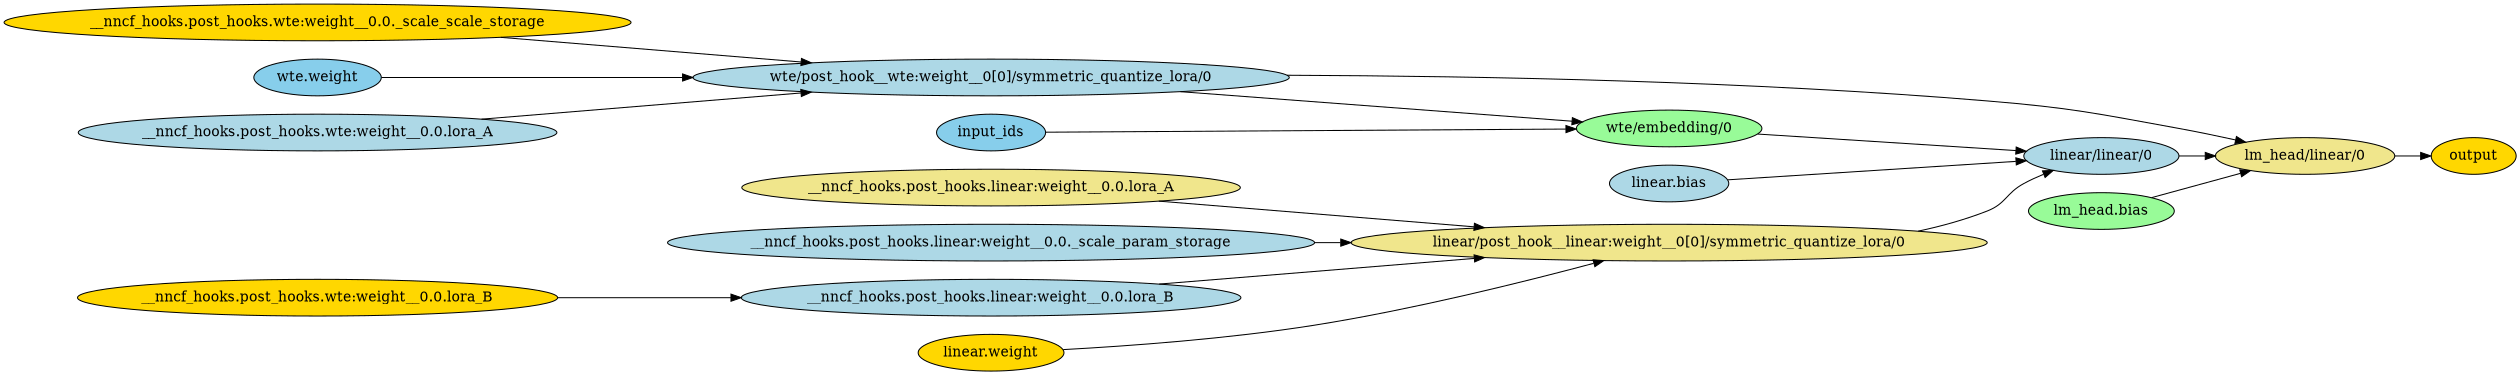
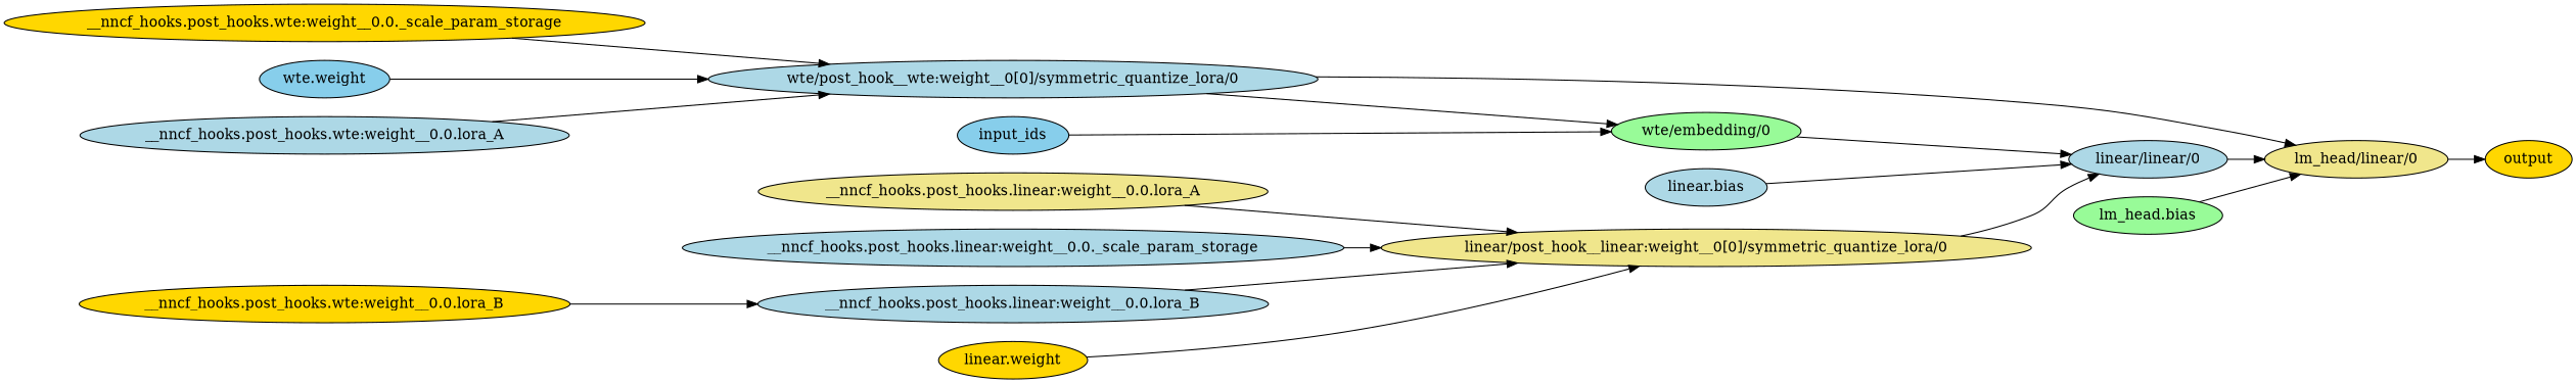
  strict digraph {
    rankdir=LR
    node [fillcolor=lightblue metatype=PTConstNoopMetatype style=filled type=nncf_model_const]
    edge [dtype=float in_port_id=0 out_port_id=0 shape="(8, 8)"]
    input_ids [fillcolor=skyblue metatype=PTInputNoopMetatype type=nncf_model_input]
    "wte/embedding/0" [fillcolor=palegreen metatype=PTEmbeddingMetatype type=embedding]
    "linear/linear/0" [metatype=PTLinearMetatype type=linear]
    "wte.weight" [fillcolor=skyblue]
    "wte/post_hook__wte:weight__0[0]/symmetric_quantize_lora/0" [metatype=UnknownMetatype type=symmetric_quantize_lora]
    "lm_head/linear/0" [fillcolor=khaki metatype=PTLinearMetatype type=linear]
    "__nncf_hooks.post_hooks.wte:weight__0.0.lora_A"
    "__nncf_hooks.post_hooks.wte:weight__0.0.lora_B" [fillcolor=gold]
    "__nncf_hooks.post_hooks.linear:weight__0.0.lora_B"
-   "__nncf_hooks.post_hooks.wte:weight__0.0._scale_param_storage" [fillcolor=gold label="__nncf_hooks.post_hooks.wte:weight__0.0._scale_scale_storage"]
+   "__nncf_hooks.post_hooks.wte:weight__0.0._scale_param_storage" [fillcolor=gold]
    output [fillcolor=gold metatype=PTOutputNoopMetatype type=nncf_model_output]
    "linear.weight" [fillcolor=gold]
    "linear/post_hook__linear:weight__0[0]/symmetric_quantize_lora/0" [fillcolor=khaki metatype=UnknownMetatype type=symmetric_quantize_lora]
    "__nncf_hooks.post_hooks.linear:weight__0.0.lora_A" [fillcolor=khaki]
    "__nncf_hooks.post_hooks.linear:weight__0.0._scale_param_storage"
    "linear.bias"
    "lm_head.bias" [fillcolor=palegreen]
    input_ids -> "wte/embedding/0" [dtype=int shape="(8,)"]
    "wte/embedding/0" -> "linear/linear/0"
    "linear/linear/0" -> "lm_head/linear/0"
    "wte.weight" -> "wte/post_hook__wte:weight__0[0]/symmetric_quantize_lora/0" [shape="(16, 8)"]
    "wte/post_hook__wte:weight__0[0]/symmetric_quantize_lora/0" -> "wte/embedding/0" [in_port_id=1 shape="(16, 8)"]
    "wte/post_hook__wte:weight__0[0]/symmetric_quantize_lora/0" -> "lm_head/linear/0" [in_port_id=1 shape="(16, 8)"]
    "lm_head/linear/0" -> output [shape="(8, 16)"]
    "__nncf_hooks.post_hooks.wte:weight__0.0.lora_A" -> "wte/post_hook__wte:weight__0[0]/symmetric_quantize_lora/0" [in_port_id=2 shape="(4, 8)"]
    "__nncf_hooks.post_hooks.wte:weight__0.0.lora_B" -> "__nncf_hooks.post_hooks.linear:weight__0.0.lora_B" [in_port_id=3 shape="(16, 4)"]
    "__nncf_hooks.post_hooks.linear:weight__0.0.lora_B" -> "linear/post_hook__linear:weight__0[0]/symmetric_quantize_lora/0" [in_port_id=3 shape="(8, 4)"]
    "__nncf_hooks.post_hooks.wte:weight__0.0._scale_param_storage" -> "wte/post_hook__wte:weight__0[0]/symmetric_quantize_lora/0" [in_port_id=4 shape="(16, 2, 1)"]
    "linear.weight" -> "linear/post_hook__linear:weight__0[0]/symmetric_quantize_lora/0"
    "linear/post_hook__linear:weight__0[0]/symmetric_quantize_lora/0" -> "linear/linear/0" [in_port_id=1]
    "__nncf_hooks.post_hooks.linear:weight__0.0.lora_A" -> "linear/post_hook__linear:weight__0[0]/symmetric_quantize_lora/0" [in_port_id=2 shape="(4, 8)"]
    "__nncf_hooks.post_hooks.linear:weight__0.0._scale_param_storage" -> "linear/post_hook__linear:weight__0[0]/symmetric_quantize_lora/0" [in_port_id=4 shape="(8, 2, 1)"]
    "linear.bias" -> "linear/linear/0" [in_port_id=2 shape="(8,)"]
    "lm_head.bias" -> "lm_head/linear/0" [in_port_id=2 shape="(16,)"]
  }
